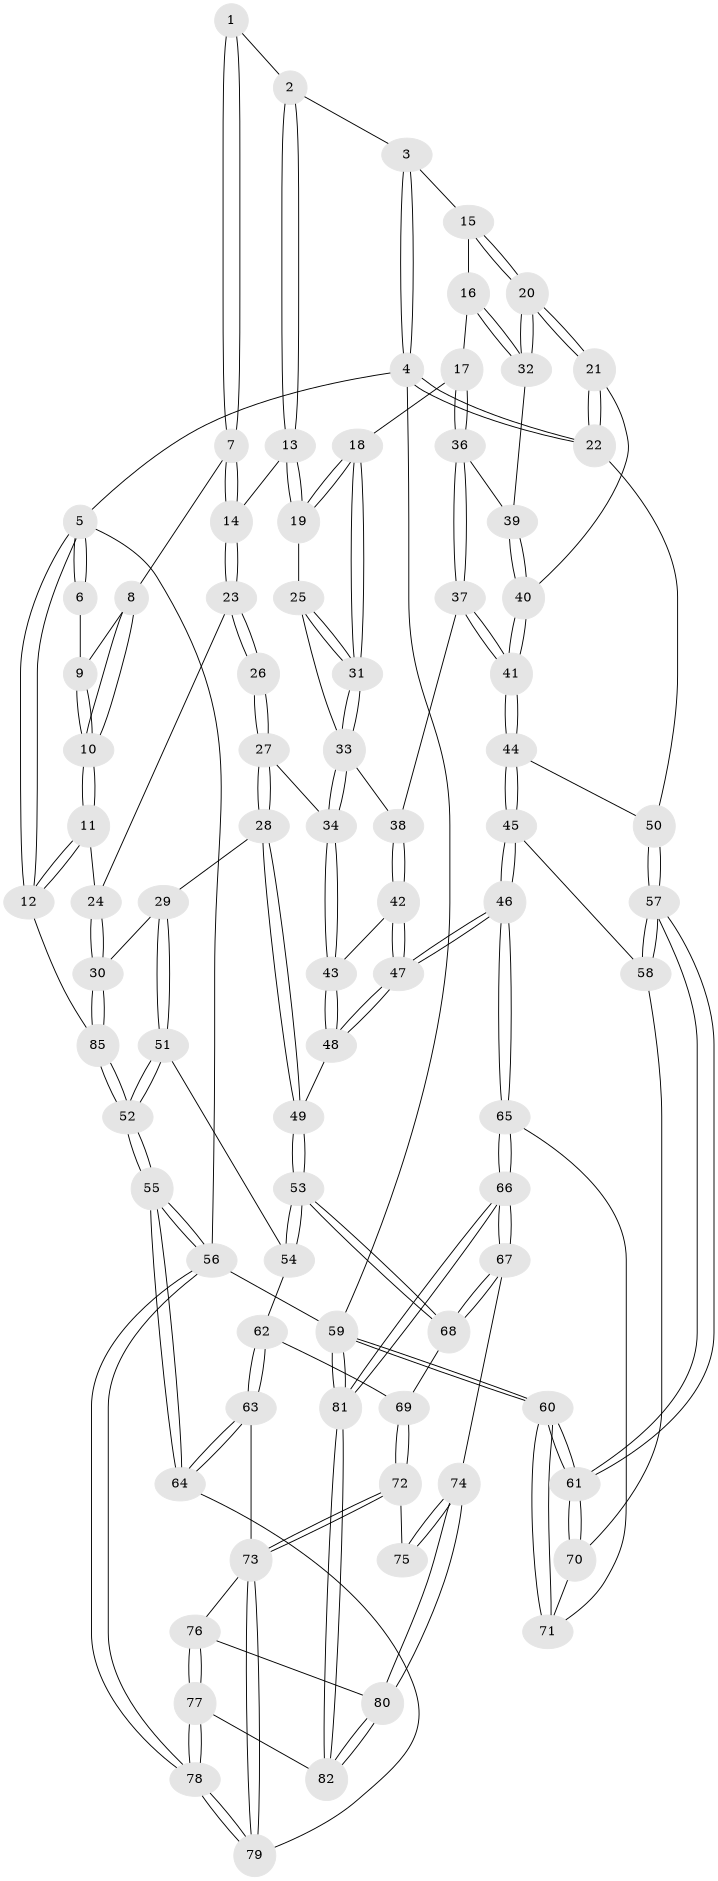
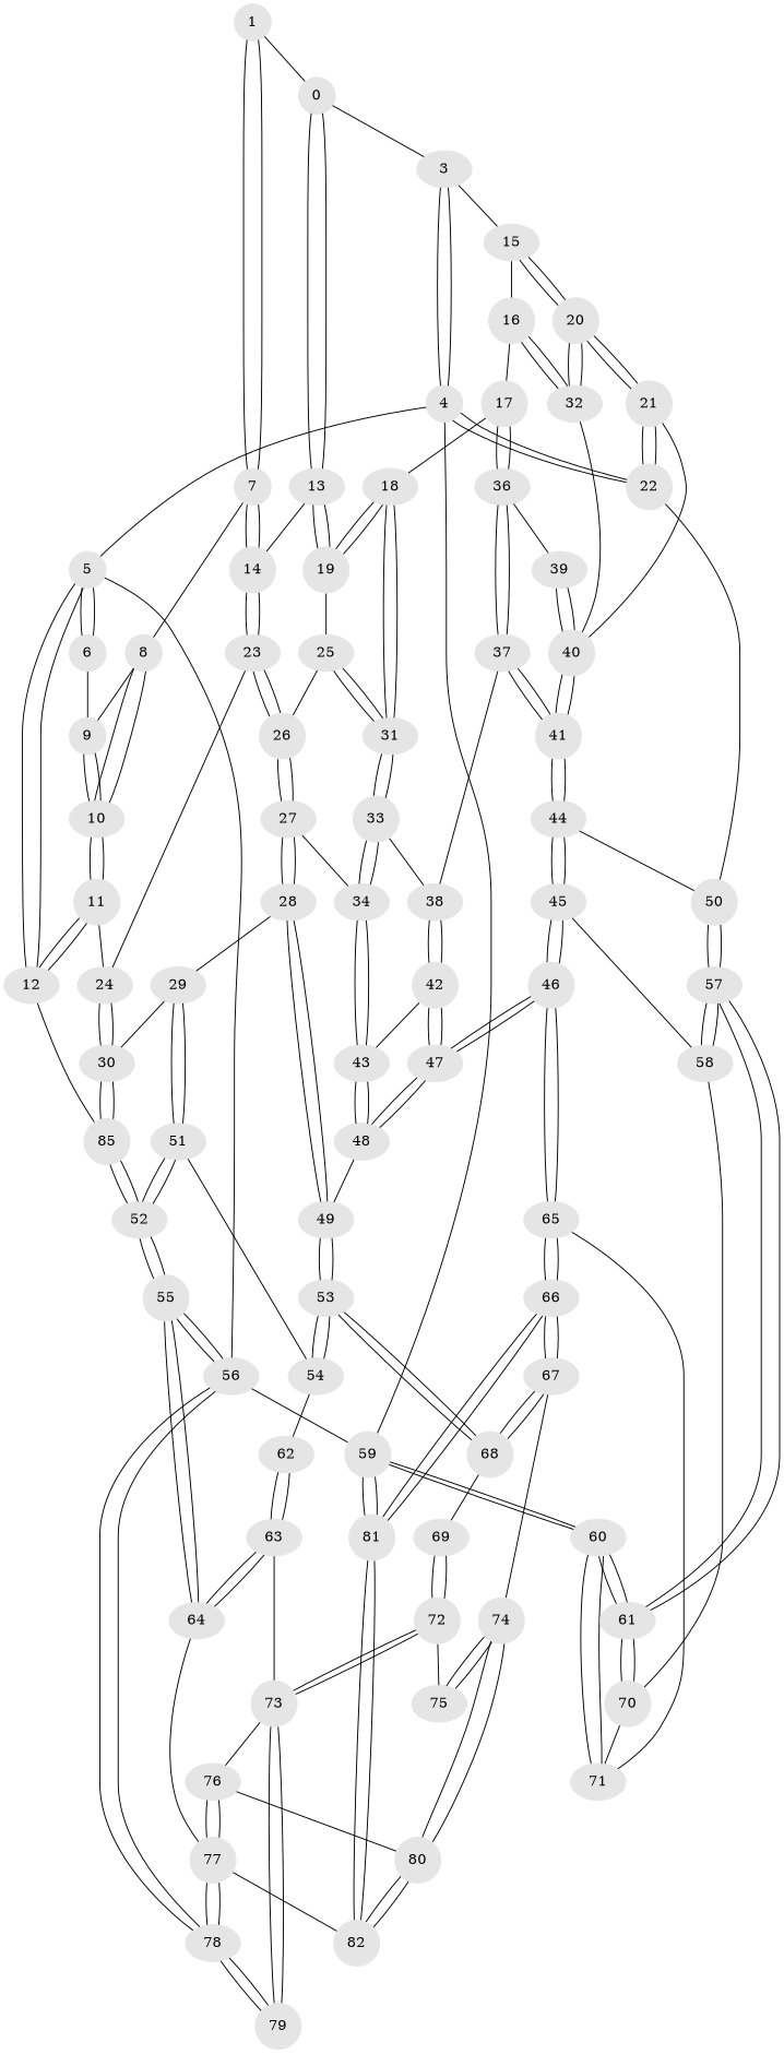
  graph {
    node [color=gray90 shape=ellipse style=filled]
    1 [shape=circle]
-   2 [shape=circle]
+   2 [shape=circle label=0]
    7 [shape=circle]
    3
    13
    8 [shape=circle]
    14 [shape=circle]
    4 [shape=circle]
    15
    19 [shape=circle]
    5 [shape=circle]
    22 [shape=circle]
    59 [shape=circle]
    16 [shape=circle]
    20 [shape=circle]
    6 [shape=circle]
    12
    56
    50 [shape=circle]
    60
    81 [shape=circle]
    9 [shape=circle]
    n23 [label=85 shape=circle]
    78
    10
    23
    11 [shape=circle]
    24
    30
    52
    25
    26 [shape=circle]
    17 [shape=circle]
    32
    21 [shape=circle]
    18
    36
    39
    31
    37
    33 [shape=circle]
    40 [shape=circle]
    41 [shape=circle]
    57
    27
    28
    34
    29
    49
    43
    51
    53
    54
    38
    42 [shape=circle]
    48
    55 [shape=circle]
    44
    47
    45
    46 [shape=circle]
    58
    65
    70 [shape=circle]
    71
    66
    68 [shape=circle]
    61
    62
    64
    69
    63
    79 [shape=circle]
    82 [shape=circle]
    73 [shape=circle]
    72 [shape=circle]
    76
    67
    74 [shape=circle]
    75
    80 [shape=circle]
    77 [shape=circle]
    1 -- 2
    1 -- 7
    1 -- 7
    2 -- 3
    2 -- 13
    2 -- 13
    7 -- 8
    7 -- 14
    7 -- 14
    3 -- 4
    3 -- 4
    3 -- 15
    13 -- 14
    13 -- 19
    13 -- 19
    8 -- 9
    8 -- 10
    8 -- 10
    14 -- 23
    14 -- 23
    4 -- 5
    4 -- 22
    4 -- 22
    4 -- 59
    15 -- 16
    15 -- 20
    15 -- 20
    19 -- 25
    5 -- 6
    5 -- 6
    5 -- 12
    5 -- 12
    5 -- 56
    22 -- 50
    59 -- 60
    59 -- 60
    59 -- 81
    59 -- 81
    16 -- 17
    16 -- 32
    16 -- 32
    20 -- 32
    20 -- 32
    20 -- 21
    20 -- 21
    6 -- 9
    12 -- n23
    56 -- 59
    56 -- 78
    56 -- 78
    50 -- 57
    50 -- 57
    60 -- 71
    60 -- 71
    60 -- 61
    60 -- 61
    81 -- 82
    81 -- 82
    9 -- 10
    9 -- 10
    n23 -- 52
    n23 -- 52
    78 -- 79
    78 -- 79
    10 -- 11
    10 -- 11
    23 -- 24
    23 -- 26
    23 -- 26
    11 -- 12
    11 -- 12
    11 -- 24
    24 -- 30
    24 -- 30
    30 -- n23
    30 -- n23
    52 -- 55
    52 -- 55
-   25 -- 33
+   25 -- 26
    25 -- 31
    25 -- 31
    26 -- 27
    26 -- 27
    17 -- 18
    17 -- 36
    17 -- 36
-   32 -- 39
+   32 -- 40
    21 -- 22
    21 -- 22
    21 -- 40
    18 -- 19
    18 -- 19
    18 -- 31
    18 -- 31
    36 -- 39
    36 -- 37
    36 -- 37
    39 -- 40
    39 -- 40
    31 -- 33
    31 -- 33
    37 -- 41
    37 -- 41
    37 -- 38
    33 -- 34
    33 -- 34
    33 -- 38
    40 -- 41
    40 -- 41
    41 -- 44
    41 -- 44
    57 -- 58
    57 -- 58
    57 -- 61
    57 -- 61
    27 -- 28
    27 -- 28
    27 -- 34
    28 -- 29
    28 -- 49
    28 -- 49
    34 -- 43
    34 -- 43
    29 -- 30
    29 -- 51
    29 -- 51
    49 -- 53
    49 -- 53
    43 -- 48
    43 -- 48
    51 -- 52
    51 -- 52
    51 -- 54
    53 -- 54
    53 -- 54
    53 -- 68
    53 -- 68
    54 -- 62
    38 -- 42
    38 -- 42
    42 -- 43
    42 -- 47
    42 -- 47
    48 -- 49
    55 -- 56
    55 -- 56
    55 -- 64
    55 -- 64
    44 -- 50
    44 -- 45
    44 -- 45
    47 -- 48
    47 -- 48
    45 -- 46
    45 -- 46
    45 -- 58
    46 -- 47
    46 -- 47
    46 -- 65
    46 -- 65
    58 -- 70
    65 -- 71
    65 -- 66
    65 -- 66
    70 -- 71
    66 -- 81
    66 -- 81
    66 -- 67
    66 -- 67
    68 -- 69
    61 -- 70
    61 -- 70
-   62 -- 69
    62 -- 63
    62 -- 63
-   64 -- 79
+   64 -- 77
    69 -- 72
    69 -- 72
    63 -- 64
    63 -- 64
    63 -- 73
    73 -- 79
    73 -- 79
    73 -- 76
    72 -- 73
    72 -- 73
    72 -- 75
    76 -- 80
    76 -- 77
    76 -- 77
    67 -- 68
    67 -- 68
    67 -- 74
    74 -- 75
    74 -- 75
    74 -- 80
    74 -- 80
    80 -- 82
    80 -- 82
    77 -- 78
    77 -- 78
    77 -- 82
  }
